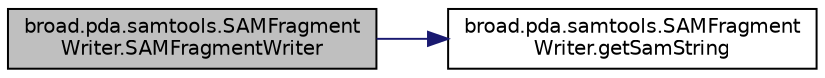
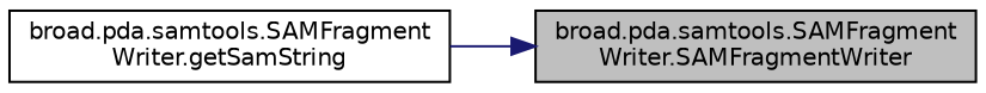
  digraph {
    rankdir=LR
    node [color=black fontname=Helvetica fontsize=10 shape=record style=filled]
    n1 [fillcolor=grey75 fontcolor=black height=0.2 label="broad.pda.samtools.SAMFragment\lWriter.SAMFragmentWriter" width=0.4]
    n2 [fillcolor=white height=0.2 label="broad.pda.samtools.SAMFragment\lWriter.getSamString" width=0.4]
-   n1 -> n2 [color=midnightblue fontname=Helvetica fontsize=10 labelfontname=Helvetica labelfontsize=10 style=solid]
+   n2 -> n1 [color=midnightblue fontname=Helvetica fontsize=10 labelfontname=Helvetica labelfontsize=10 style=solid]
  }
